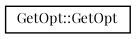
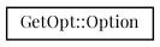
  digraph {
    rankdir=LR
    fontname="Playfair Display"
-   n1 [color=black fillcolor=white fontname="Playfair Display" fontsize=10 height=0.2 label="GetOpt::GetOpt" shape=record style=filled width=0.4]
+   n1 [color=black fillcolor=white fontname="Playfair Display" fontsize=10 height=0.2 label="GetOpt::Option" shape=record style=filled width=0.4]
  }
